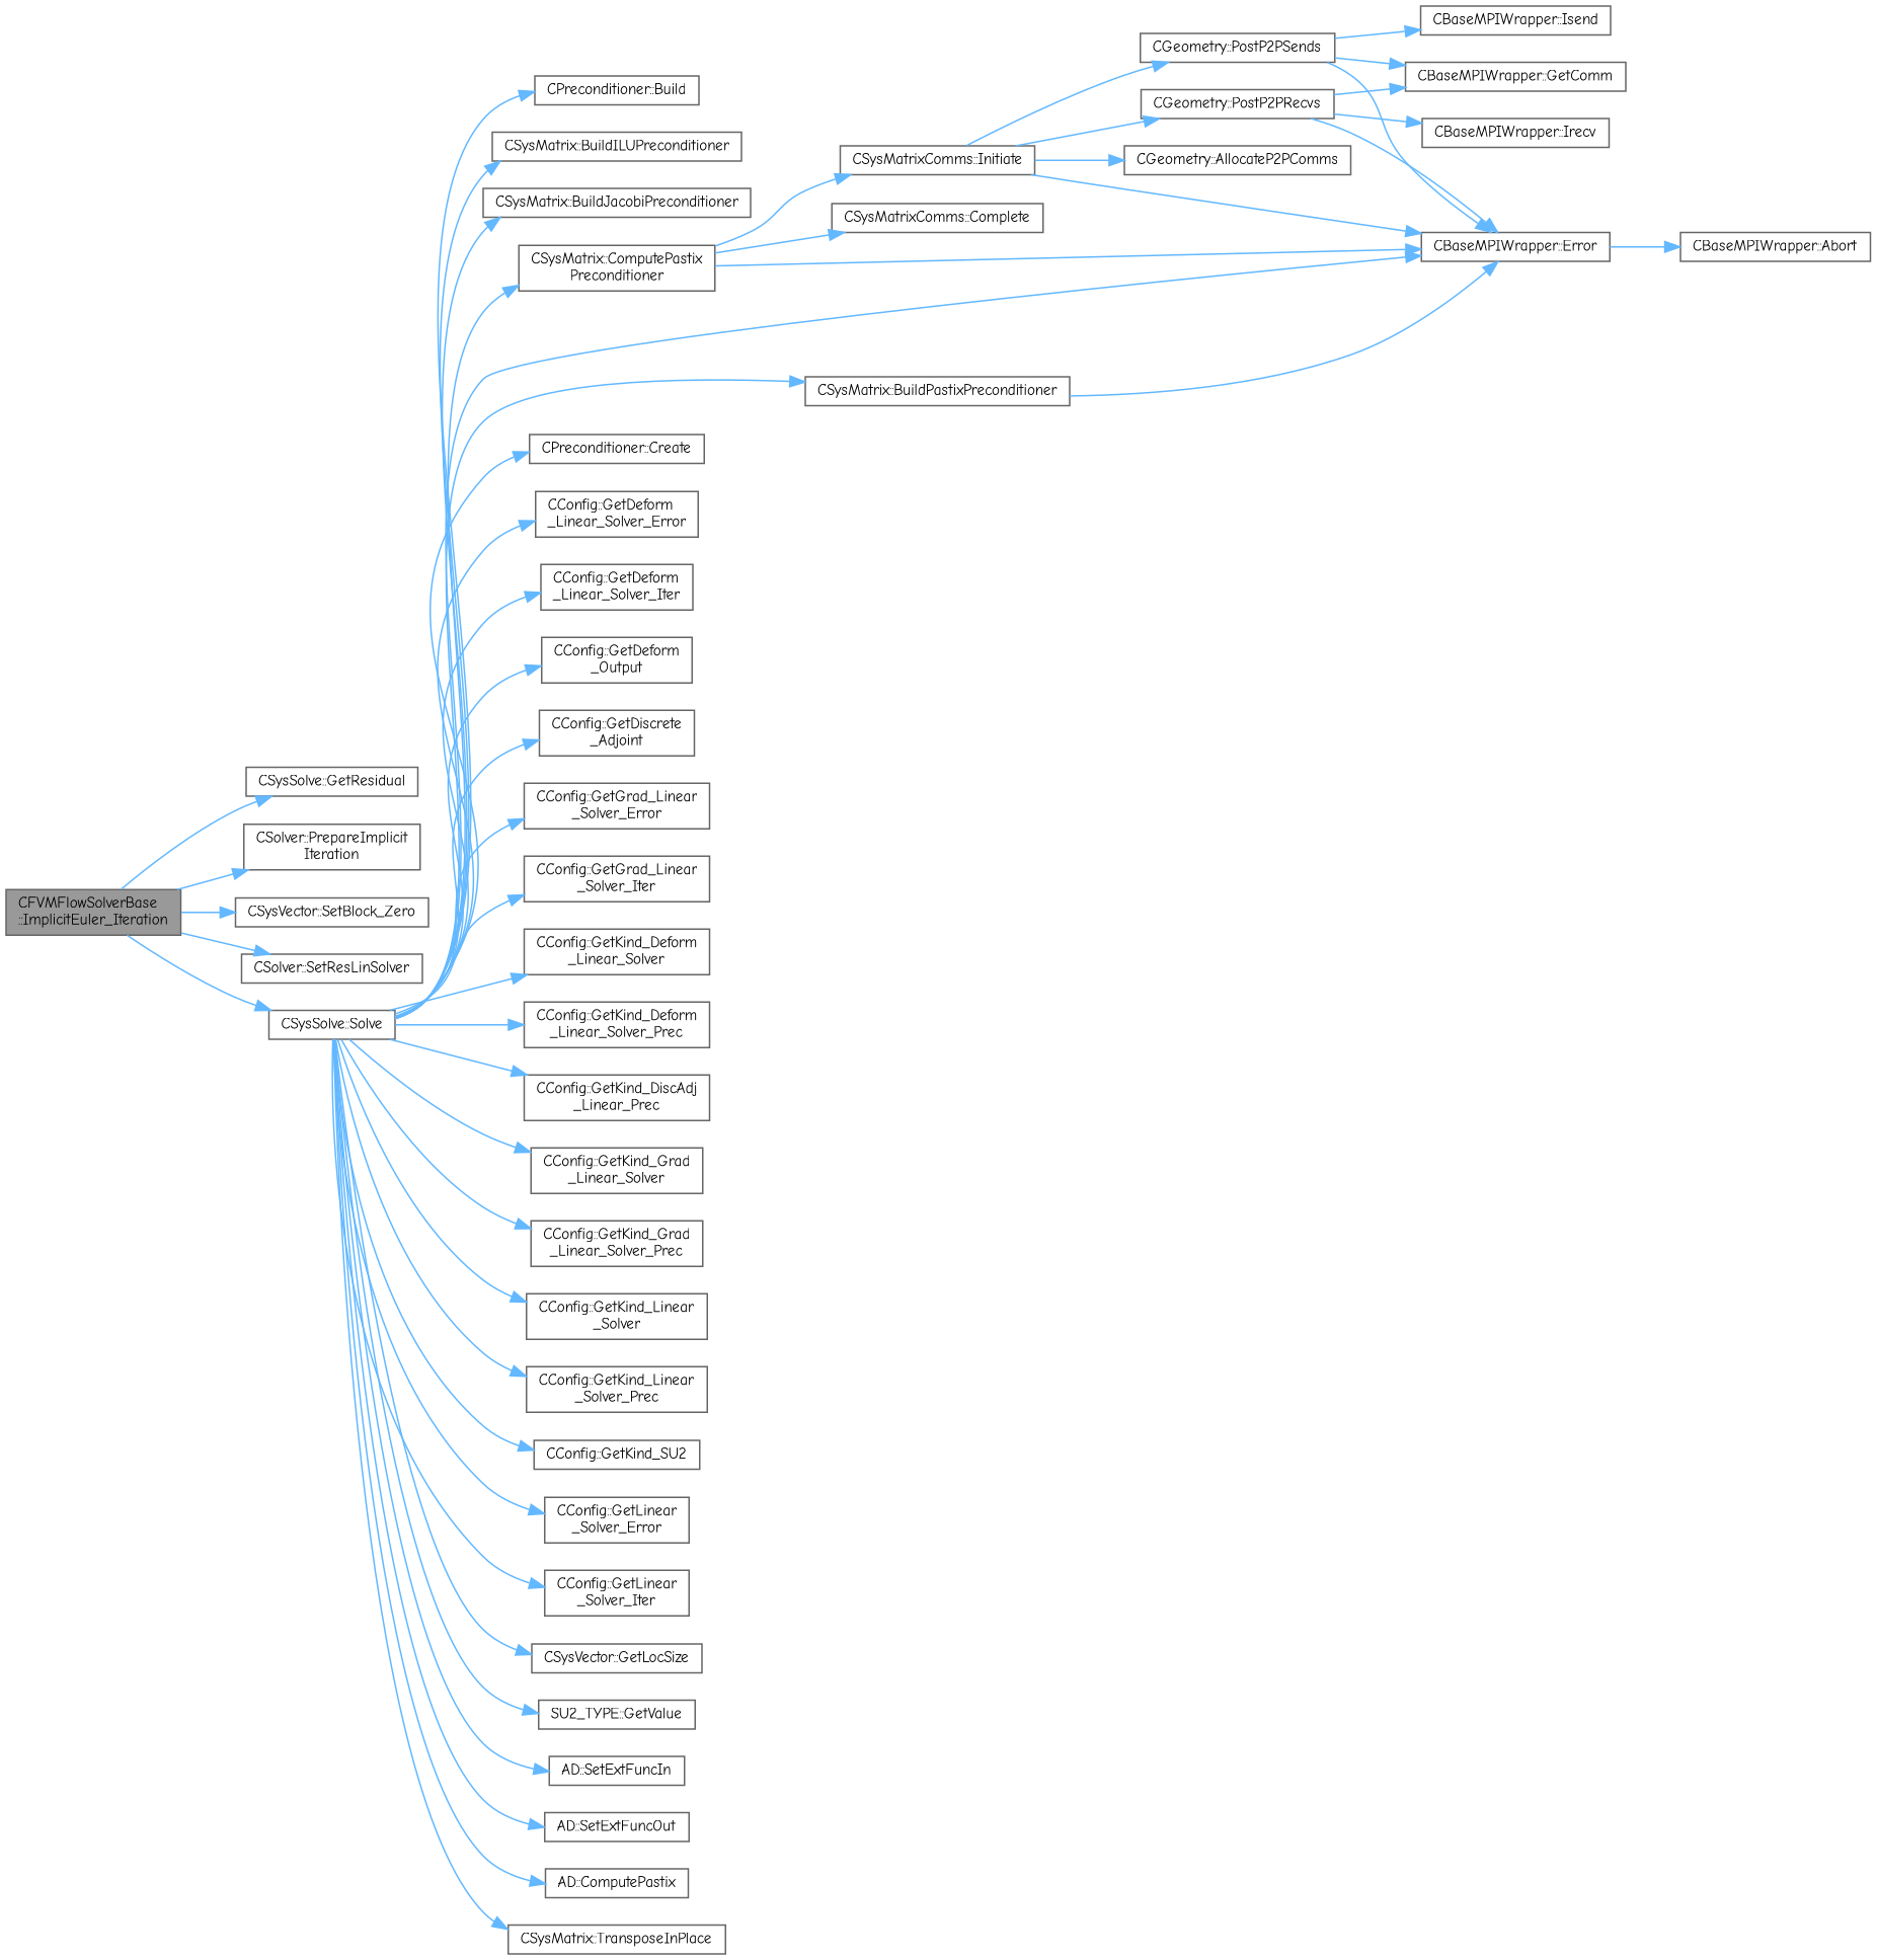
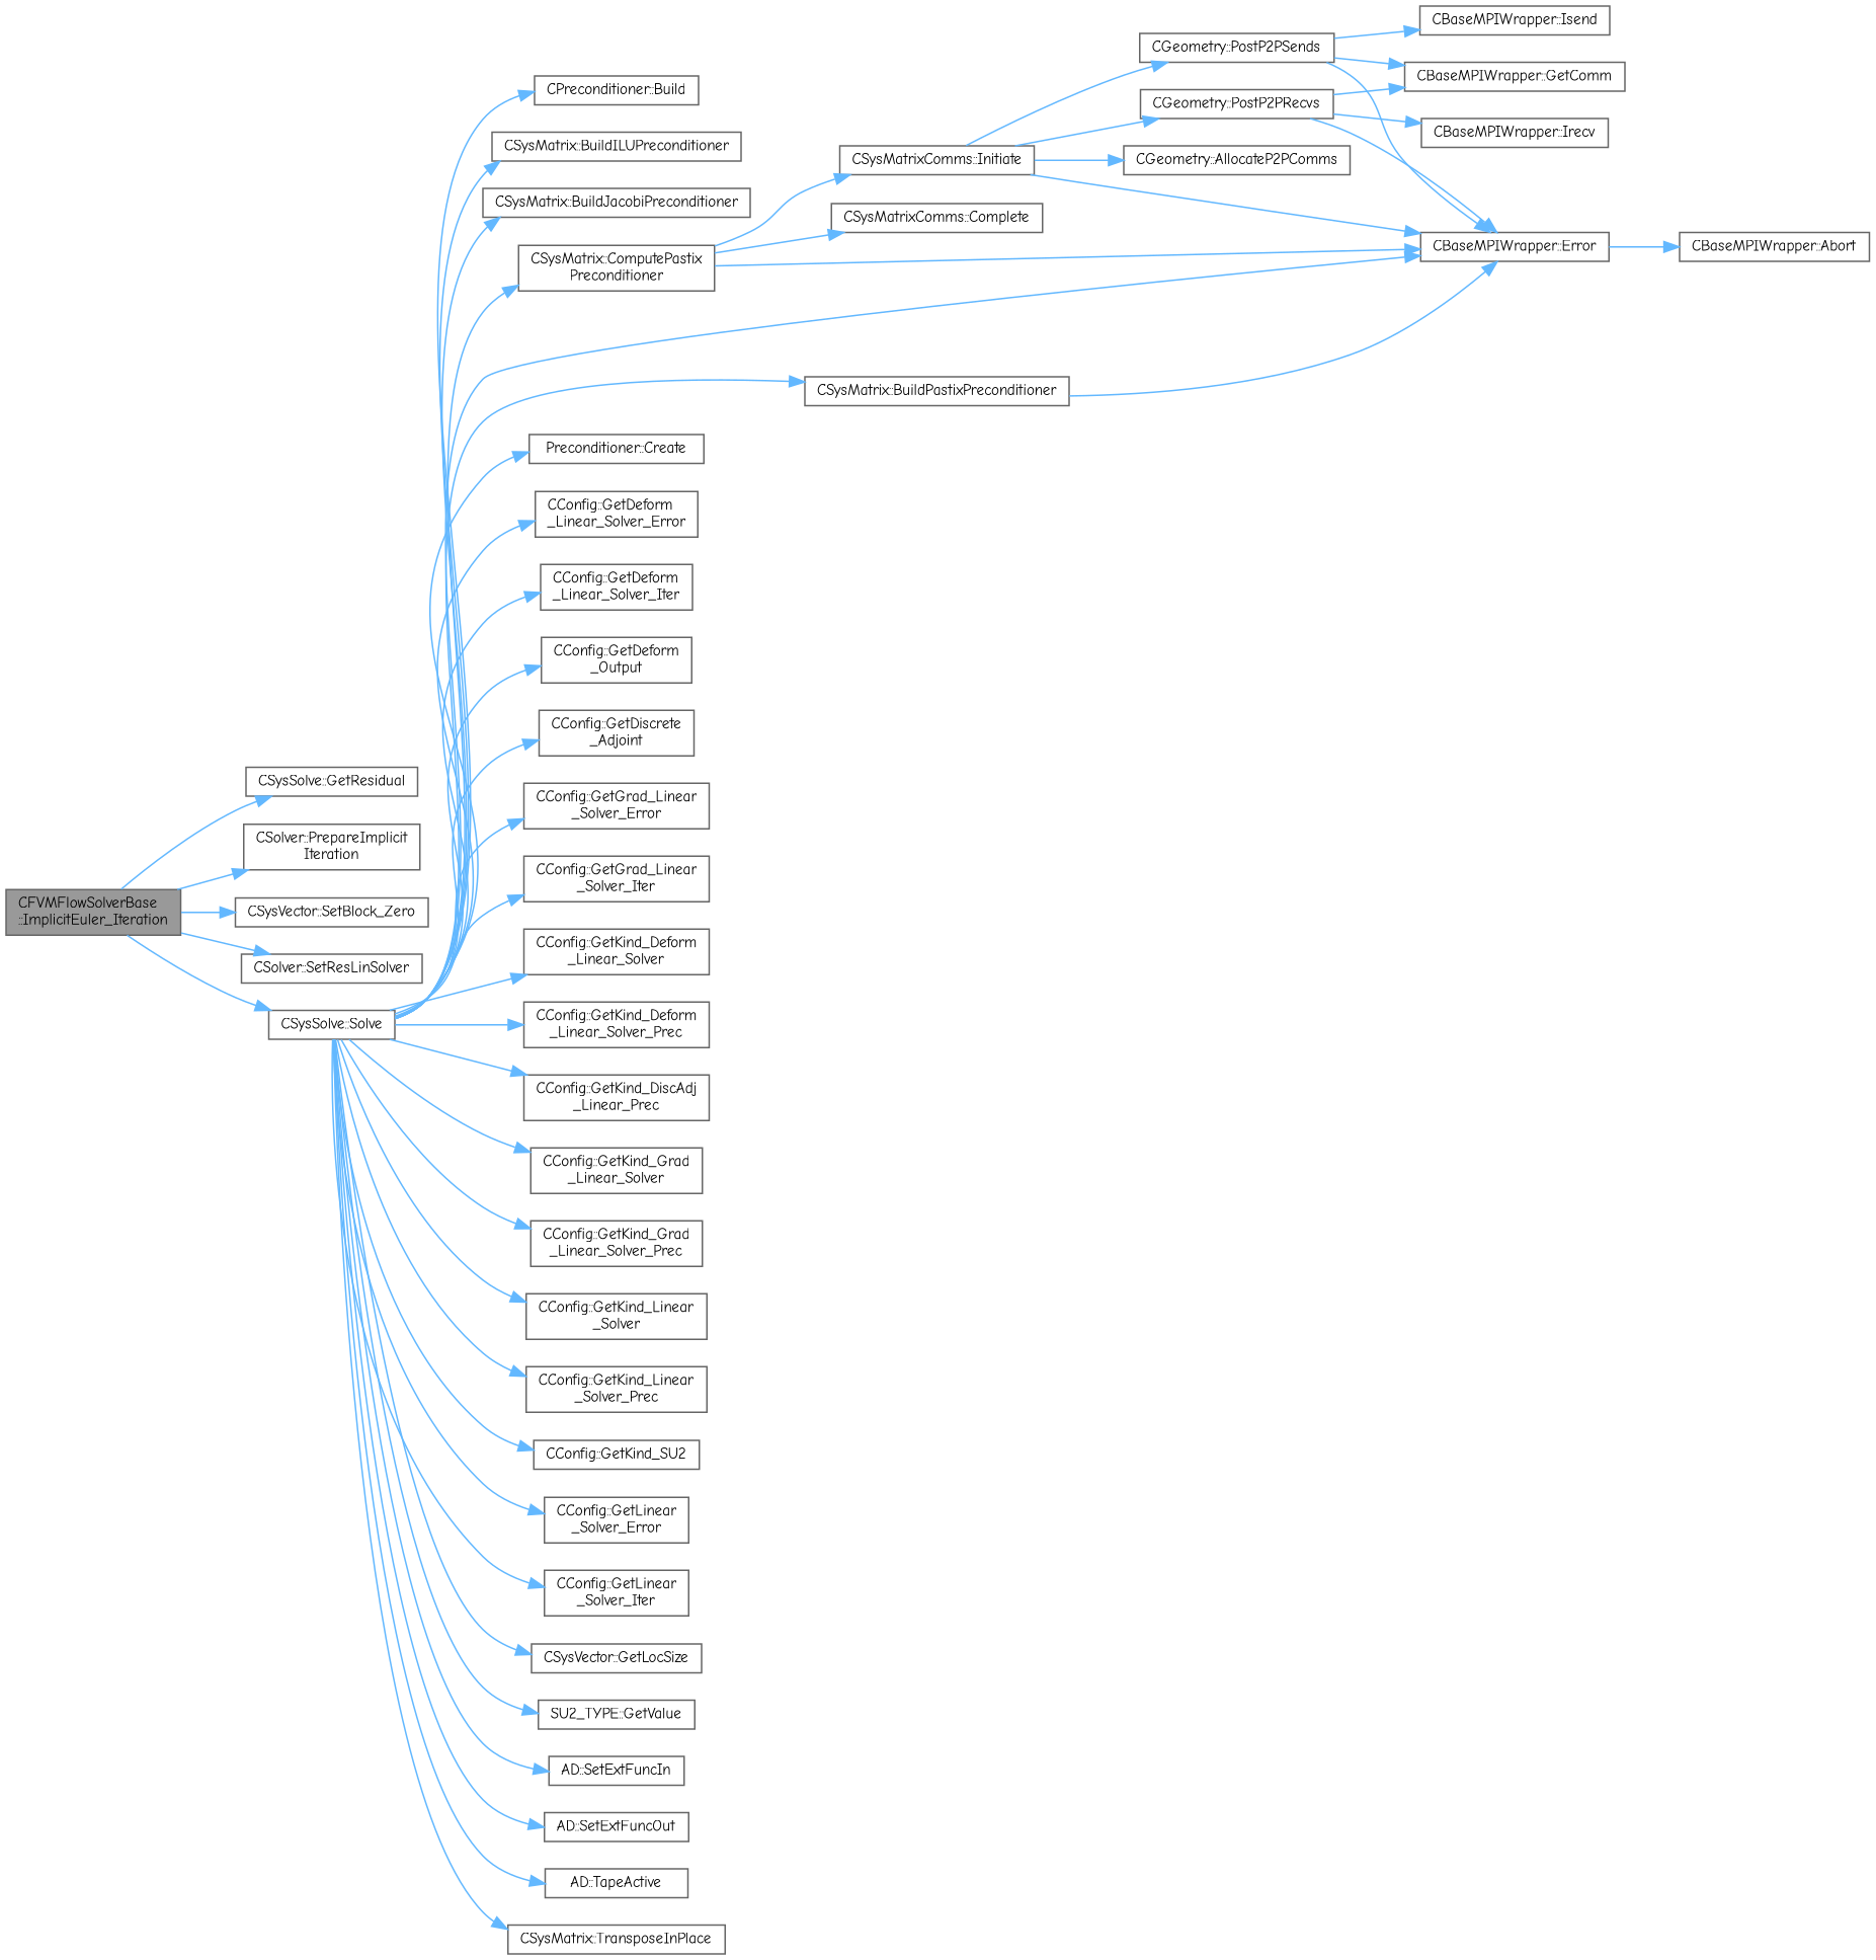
  digraph {
    fontname="Comic Neue"
    rankdir=LR
    node [color=grey40 fillcolor=white fontname="Comic Neue" fontsize=10 shape=box style=filled]
    edge [color=steelblue1 fontname="Comic Neue" fontsize=10 labelfontname=Helvetica labelfontsize=10 style=solid]
    n1 [color=gray40 fillcolor=grey60 fontcolor=black height=0.2 label="CFVMFlowSolverBase\l::ImplicitEuler_Iteration" width=0.4]
    n2 [height=0.2 label="CSysSolve::GetResidual" width=0.4]
    n3 [height=0.2 label="CSolver::PrepareImplicit\lIteration" width=0.4]
    n4 [height=0.2 label="CSysVector::SetBlock_Zero" width=0.4]
    n5 [height=0.2 label="CSolver::SetResLinSolver" width=0.4]
    n6 [height=0.2 label="CSysSolve::Solve" width=0.4]
    n7 [height=0.2 label="CPreconditioner::Build" width=0.4]
    n8 [height=0.2 label="CSysMatrix::BuildILUPreconditioner" width=0.4]
    n9 [height=0.2 label="CSysMatrix::BuildJacobiPreconditioner" width=0.4]
    n10 [height=0.2 label="CSysMatrix::BuildPastixPreconditioner" width=0.4]
    n11 [height=0.2 label="CBaseMPIWrapper::Error" width=0.4]
    n12 [height=0.2 label="CSysMatrix::ComputePastix\lPreconditioner" width=0.4]
-   n13 [height=0.2 label="CPreconditioner::Create" width=0.4]
+   n13 [height=0.2 label="Preconditioner::Create" width=0.4]
    n14 [height=0.2 label="CConfig::GetDeform\l_Linear_Solver_Error" width=0.4]
    n15 [height=0.2 label="CConfig::GetDeform\l_Linear_Solver_Iter" width=0.4]
    n16 [height=0.2 label="CConfig::GetDeform\l_Output" width=0.4]
    n17 [height=0.2 label="CConfig::GetDiscrete\l_Adjoint" width=0.4]
    n18 [height=0.2 label="CConfig::GetGrad_Linear\l_Solver_Error" width=0.4]
    n19 [height=0.2 label="CConfig::GetGrad_Linear\l_Solver_Iter" width=0.4]
    n20 [height=0.2 label="CConfig::GetKind_Deform\l_Linear_Solver" width=0.4]
    n21 [height=0.2 label="CConfig::GetKind_Deform\l_Linear_Solver_Prec" width=0.4]
    n22 [height=0.2 label="CConfig::GetKind_DiscAdj\l_Linear_Prec" width=0.4]
    n23 [height=0.2 label="CConfig::GetKind_Grad\l_Linear_Solver" width=0.4]
    n24 [height=0.2 label="CConfig::GetKind_Grad\l_Linear_Solver_Prec" width=0.4]
    n25 [height=0.2 label="CConfig::GetKind_Linear\l_Solver" width=0.4]
    n26 [height=0.2 label="CConfig::GetKind_Linear\l_Solver_Prec" width=0.4]
    n27 [height=0.2 label="CConfig::GetKind_SU2" width=0.4]
    n28 [height=0.2 label="CConfig::GetLinear\l_Solver_Error" width=0.4]
    n29 [height=0.2 label="CConfig::GetLinear\l_Solver_Iter" width=0.4]
    n30 [height=0.2 label="CSysVector::GetLocSize" width=0.4]
    n31 [height=0.2 label="SU2_TYPE::GetValue" width=0.4]
    n32 [height=0.2 label="AD::SetExtFuncIn" width=0.4]
    n33 [height=0.2 label="AD::SetExtFuncOut" width=0.4]
-   n34 [height=0.2 label="AD::ComputePastix" width=0.4]
+   n34 [height=0.2 label="AD::TapeActive" width=0.4]
    n35 [height=0.2 label="CSysMatrix::TransposeInPlace" width=0.4]
    n36 [height=0.2 label="CBaseMPIWrapper::Abort" width=0.4]
    n37 [height=0.2 label="CSysMatrixComms::Complete" width=0.4]
    n38 [height=0.2 label="CSysMatrixComms::Initiate" width=0.4]
    n39 [height=0.2 label="CGeometry::AllocateP2PComms" width=0.4]
    n40 [height=0.2 label="CGeometry::PostP2PRecvs" width=0.4]
    n41 [height=0.2 label="CGeometry::PostP2PSends" width=0.4]
    n42 [height=0.2 label="CBaseMPIWrapper::GetComm" width=0.4]
    n43 [height=0.2 label="CBaseMPIWrapper::Irecv" width=0.4]
    n44 [height=0.2 label="CBaseMPIWrapper::Isend" width=0.4]
    n1 -> n2
    n1 -> n3
    n1 -> n4
    n1 -> n5
    n1 -> n6
    n6 -> n7
    n6 -> n8
    n6 -> n9
    n6 -> n10
    n6 -> n11
    n6 -> n12
    n6 -> n13
    n6 -> n14
    n6 -> n15
    n6 -> n16
    n6 -> n17
    n6 -> n18
    n6 -> n19
    n6 -> n20
    n6 -> n21
    n6 -> n22
    n6 -> n23
    n6 -> n24
    n6 -> n25
    n6 -> n26
    n6 -> n27
    n6 -> n28
    n6 -> n29
    n6 -> n30
    n6 -> n31
    n6 -> n32
    n6 -> n33
    n6 -> n34
    n6 -> n35
    n10 -> n11
    n11 -> n36
    n12 -> n11
    n12 -> n37
    n12 -> n38
    n38 -> n11
    n38 -> n39
    n38 -> n40
    n38 -> n41
    n40 -> n11
    n40 -> n42
    n40 -> n43
    n41 -> n11
    n41 -> n42
    n41 -> n44
  }
